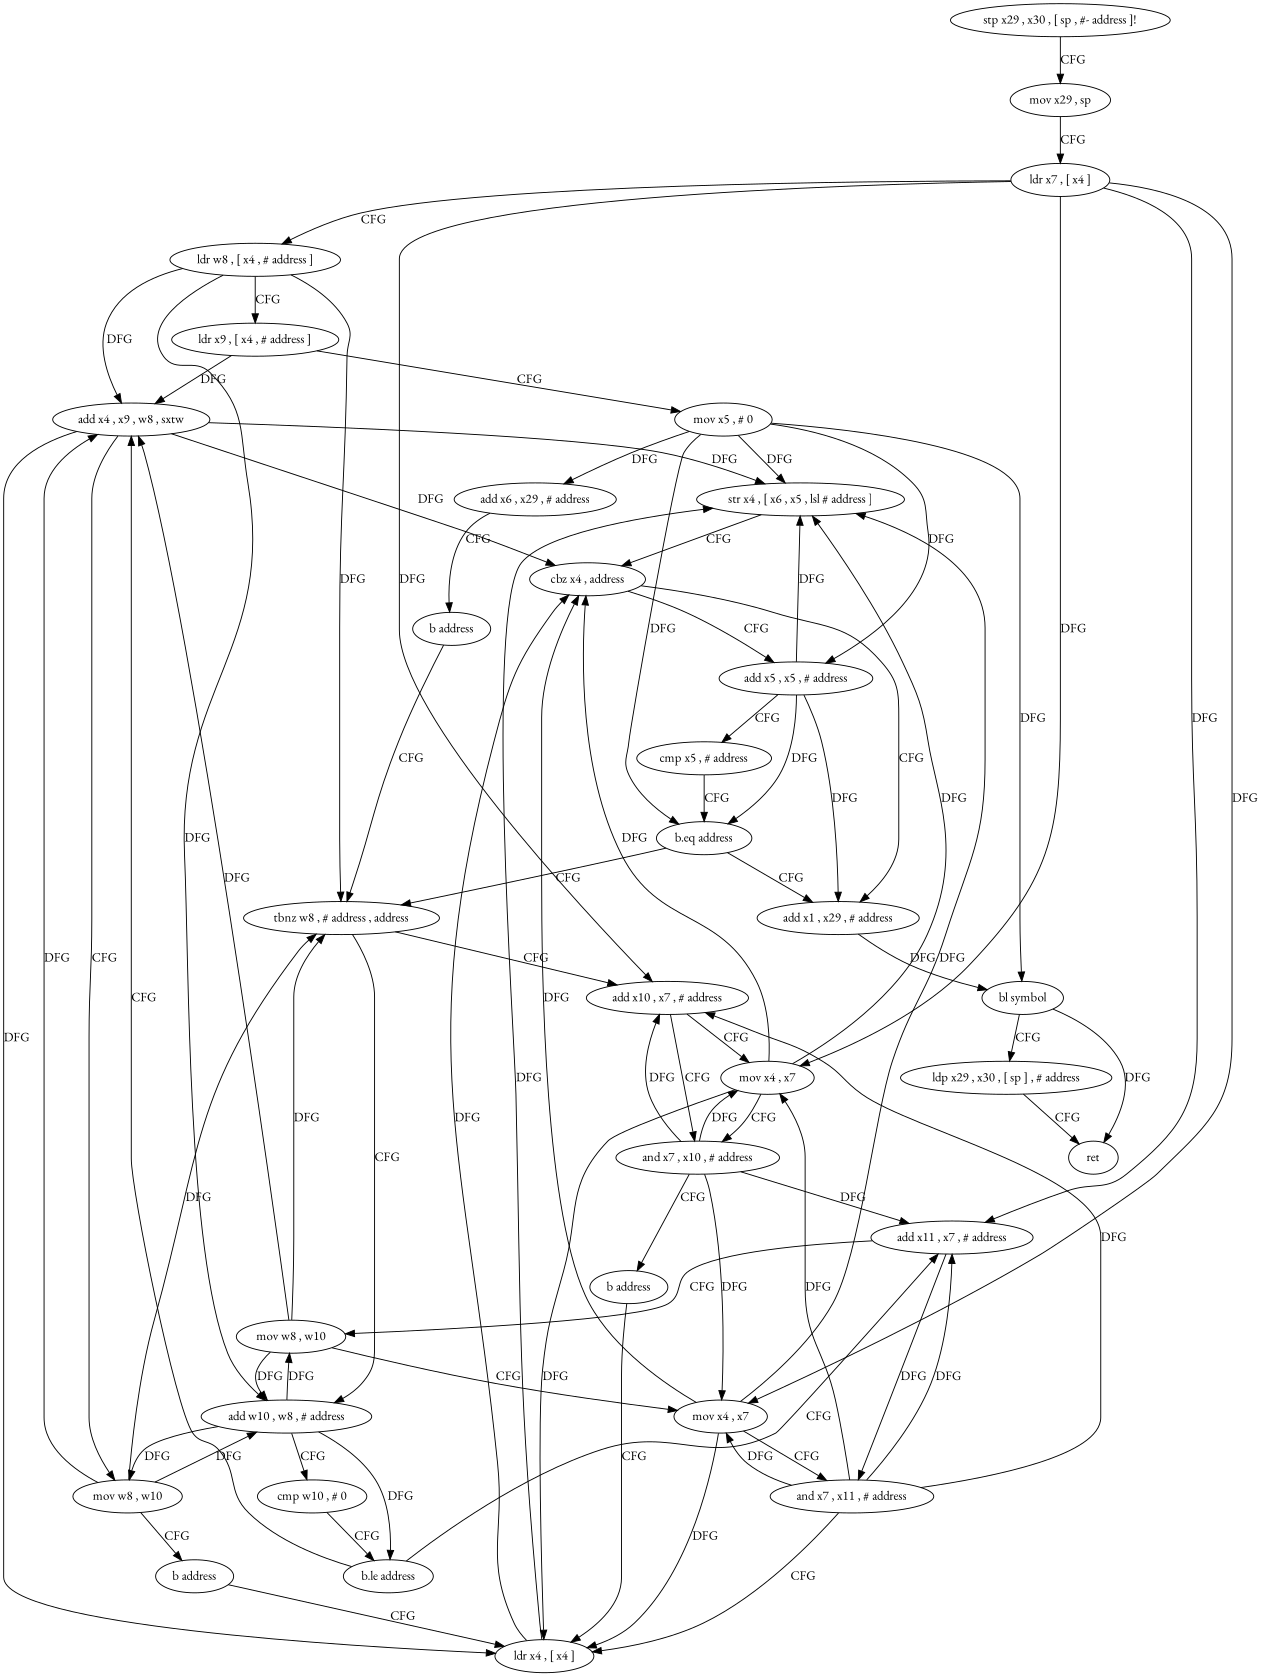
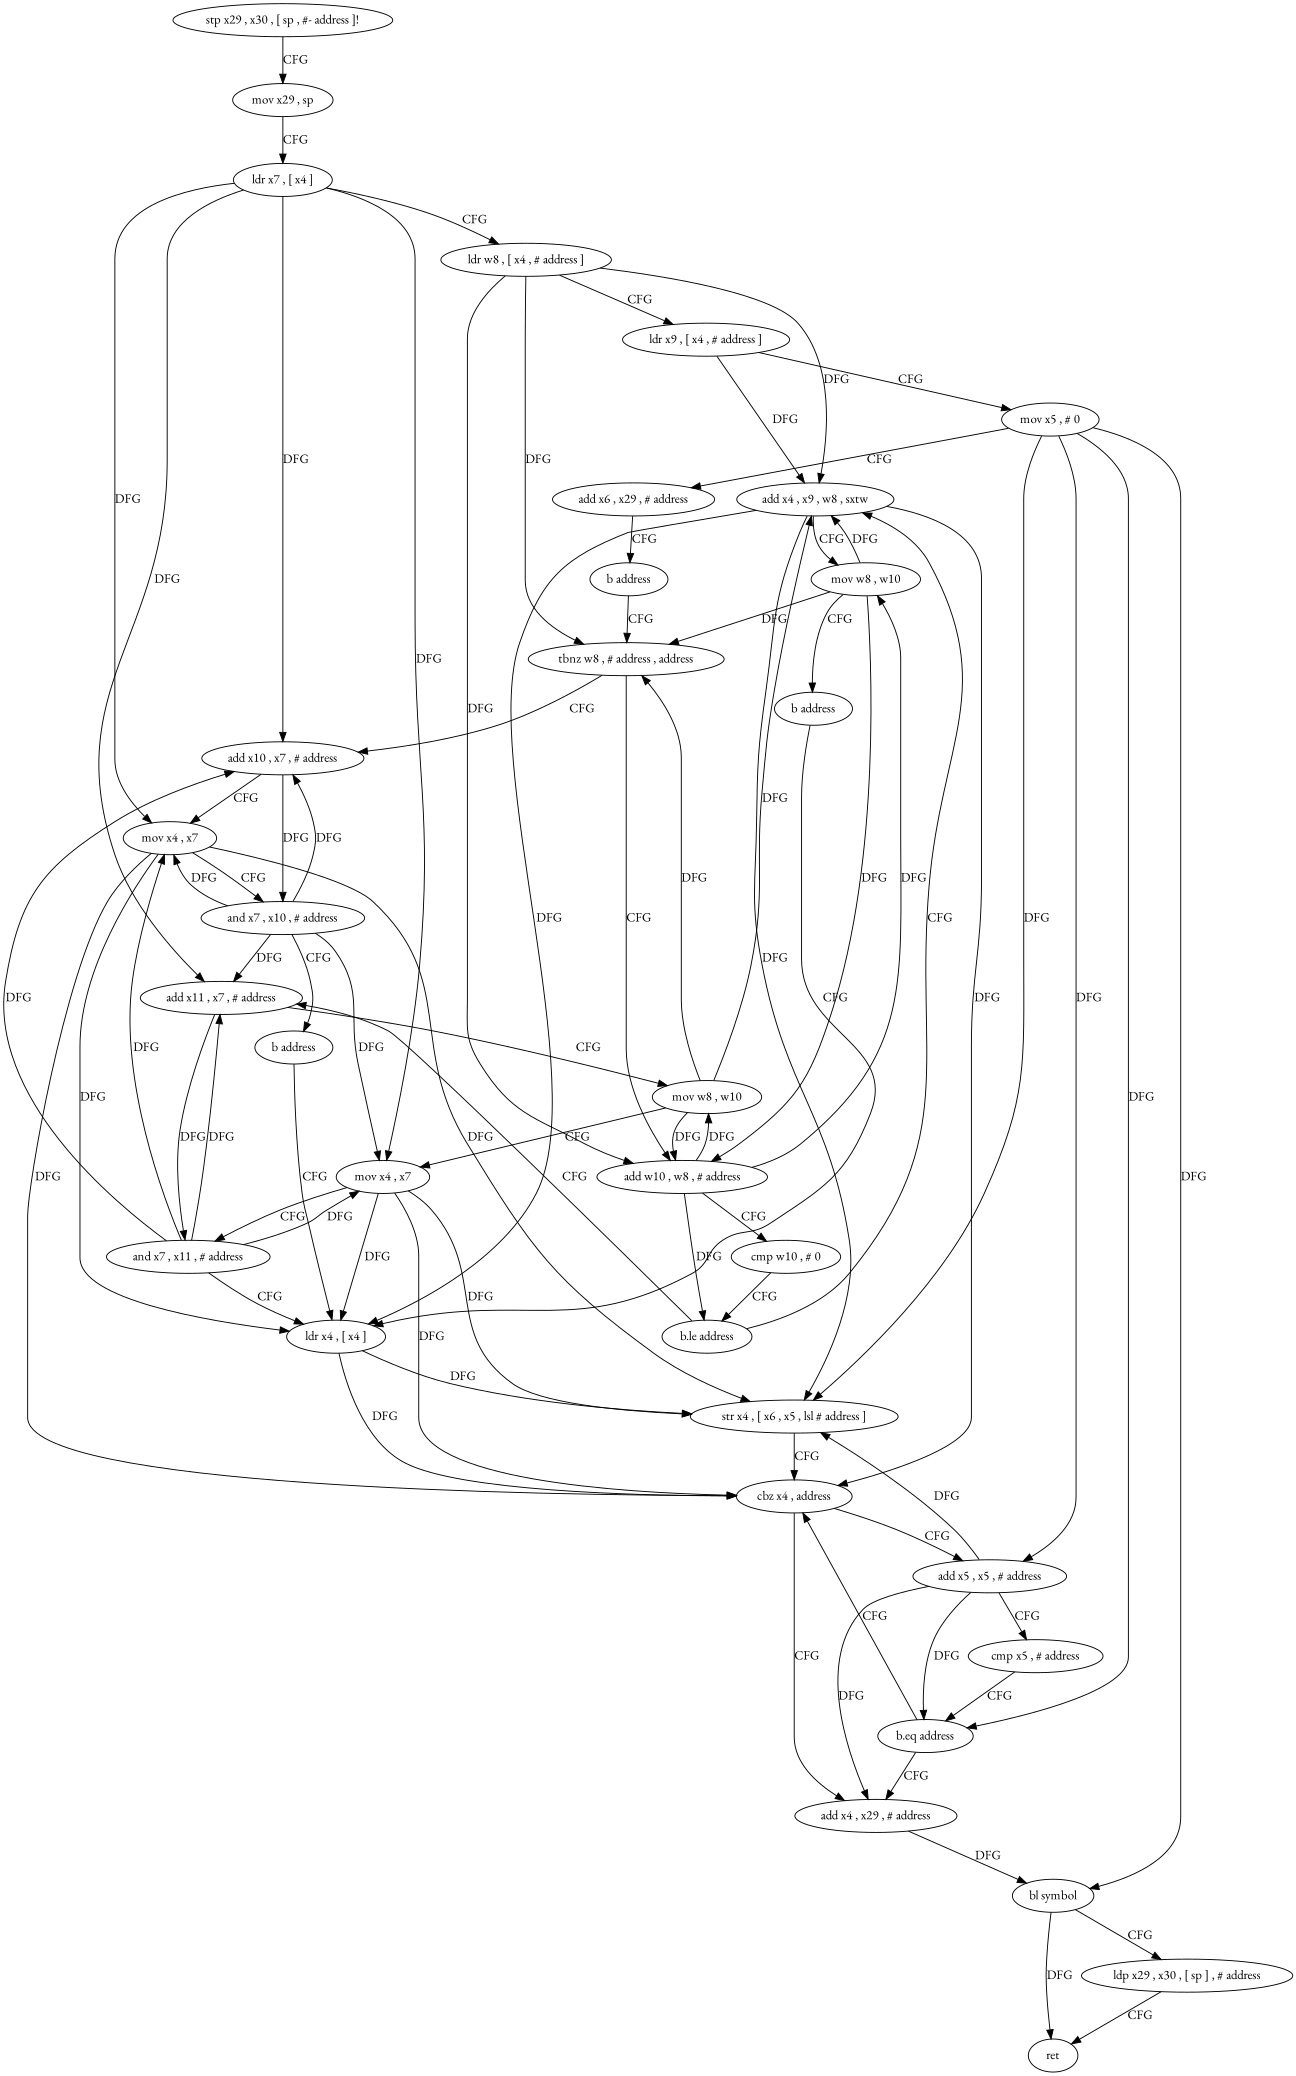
  digraph {
    fontname="EB Garamond"
    node [fontname="EB Garamond"]
    edge [fontname="EB Garamond"]
    n1 [label="stp x29 , x30 , [ sp , #- address ]!"]
    n2 [label="mov x29 , sp"]
    n3 [label="ldr x7 , [ x4 ]"]
    n4 [label="ldr w8 , [ x4 , # address ]"]
    n5 [label="add x10 , x7 , # address"]
    n6 [label="add x11 , x7 , # address"]
    n7 [label="mov x4 , x7"]
    n8 [label="mov x4 , x7"]
    n9 [label="ldr x9 , [ x4 , # address ]"]
    n10 [label="tbnz w8 , # address , address"]
    n11 [label="add w10 , w8 , # address"]
    n12 [label="add x4 , x9 , w8 , sxtw"]
    n13 [label="and x7 , x10 , # address"]
    n14 [label="mov w8 , w10"]
    n15 [label="and x7 , x11 , # address"]
    n16 [label="str x4 , [ x6 , x5 , lsl # address ]"]
    n17 [label="ldr x4 , [ x4 ]"]
    n18 [label="cbz x4 , address"]
    n19 [label="mov x5 , # 0"]
    n20 [label="cmp w10 , # 0"]
    n21 [label="b.le address"]
    n22 [label="mov w8 , w10"]
    n23 [label="add x6 , x29 , # address"]
    n24 [label="add x5 , x5 , # address"]
    n25 [label="bl symbol"]
    n26 [label="b.eq address"]
    n27 [label="b address"]
-   n28 [label="add x1 , x29 , # address"]
+   n28 [label="add x4 , x29 , # address"]
    n29 [label="cmp x5 , # address"]
    n30 [label="ldp x29 , x30 , [ sp ] , # address"]
    n31 [label=ret]
    n32 [label="b address"]
    n33 [label="b address"]
    n1 -> n2 [label=CFG]
    n2 -> n3 [label=CFG]
    n3 -> n4 [label=CFG]
    n3 -> n5 [label=DFG]
    n3 -> n6 [label=DFG]
    n3 -> n7 [label=DFG]
    n3 -> n8 [label=DFG]
    n4 -> n9 [label=CFG]
    n4 -> n10 [label=DFG]
    n4 -> n11 [label=DFG]
    n4 -> n12 [label=DFG]
    n5 -> n7 [label=CFG]
-   n5 -> n13 [label=CFG]
+   n5 -> n13 [label=DFG]
    n6 -> n14 [label=CFG]
    n6 -> n15 [label=DFG]
    n7 -> n13 [label=CFG]
    n7 -> n16 [label=DFG]
    n7 -> n17 [label=DFG]
    n7 -> n18 [label=DFG]
    n8 -> n15 [label=CFG]
    n8 -> n16 [label=DFG]
    n8 -> n17 [label=DFG]
    n8 -> n18 [label=DFG]
    n9 -> n12 [label=DFG]
    n9 -> n19 [label=CFG]
    n10 -> n5 [label=CFG]
    n10 -> n11 [label=CFG]
    n11 -> n14 [label=DFG]
    n11 -> n20 [label=CFG]
    n11 -> n21 [label=DFG]
    n11 -> n22 [label=DFG]
    n12 -> n16 [label=DFG]
    n12 -> n17 [label=DFG]
    n12 -> n18 [label=DFG]
    n12 -> n22 [label=CFG]
    n13 -> n5 [label=DFG]
    n13 -> n6 [label=DFG]
    n13 -> n7 [label=DFG]
    n13 -> n8 [label=DFG]
    n13 -> n33 [label=CFG]
    n14 -> n8 [label=CFG]
    n14 -> n10 [label=DFG]
    n14 -> n11 [label=DFG]
    n14 -> n12 [label=DFG]
    n15 -> n5 [label=DFG]
    n15 -> n6 [label=DFG]
    n15 -> n7 [label=DFG]
    n15 -> n8 [label=DFG]
    n15 -> n17 [label=CFG]
    n16 -> n18 [label=CFG]
    n17 -> n16 [label=DFG]
    n17 -> n18 [label=DFG]
    n18 -> n24 [label=CFG]
    n18 -> n28 [label=CFG]
    n19 -> n16 [label=DFG]
-   n19 -> n23 [label=DFG]
+   n19 -> n23 [label=CFG]
    n19 -> n24 [label=DFG]
    n19 -> n25 [label=DFG]
    n19 -> n26 [label=DFG]
    n20 -> n21 [label=CFG]
    n21 -> n6 [label=CFG]
    n21 -> n12 [label=CFG]
    n22 -> n10 [label=DFG]
    n22 -> n11 [label=DFG]
    n22 -> n12 [label=DFG]
    n22 -> n32 [label=CFG]
    n23 -> n27 [label=CFG]
    n24 -> n16 [label=DFG]
    n24 -> n26 [label=DFG]
    n24 -> n28 [label=DFG]
    n24 -> n29 [label=CFG]
    n25 -> n30 [label=CFG]
    n25 -> n31 [label=DFG]
-   n26 -> n10 [label=CFG]
+   n26 -> n18 [label=CFG]
    n26 -> n28 [label=CFG]
    n27 -> n10 [label=CFG]
    n28 -> n25 [label=DFG]
    n29 -> n26 [label=CFG]
    n30 -> n31 [label=CFG]
    n32 -> n17 [label=CFG]
    n33 -> n17 [label=CFG]
  }
